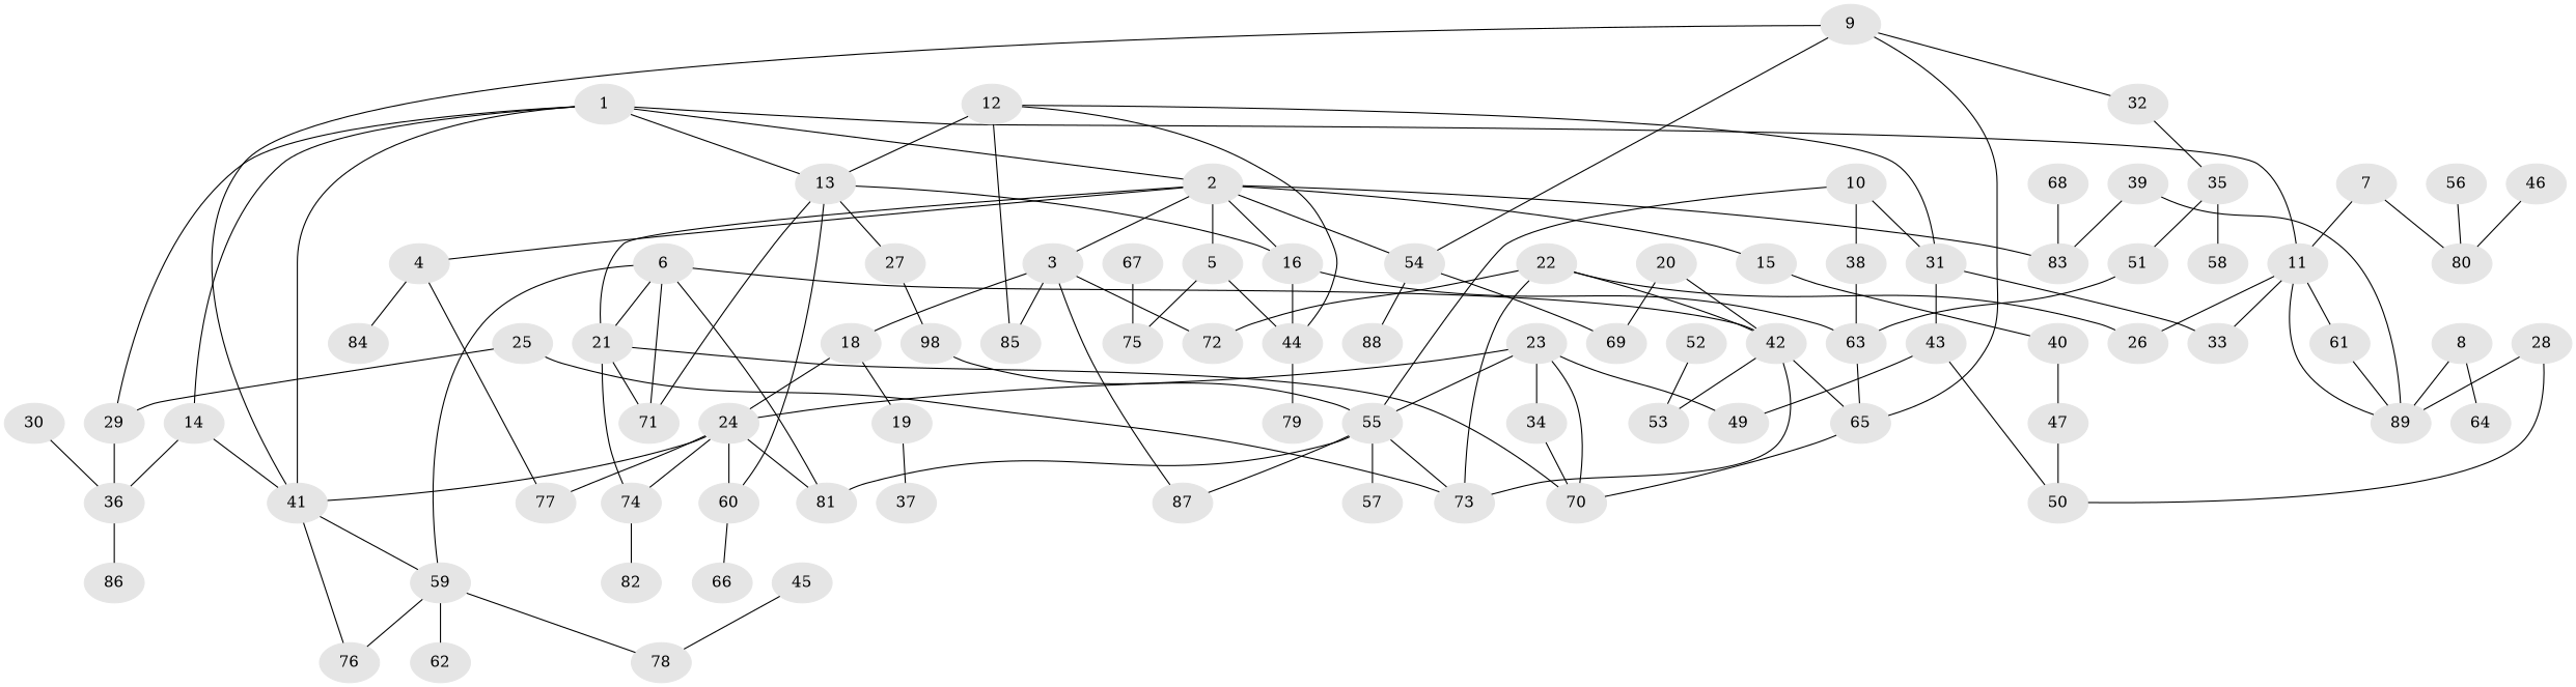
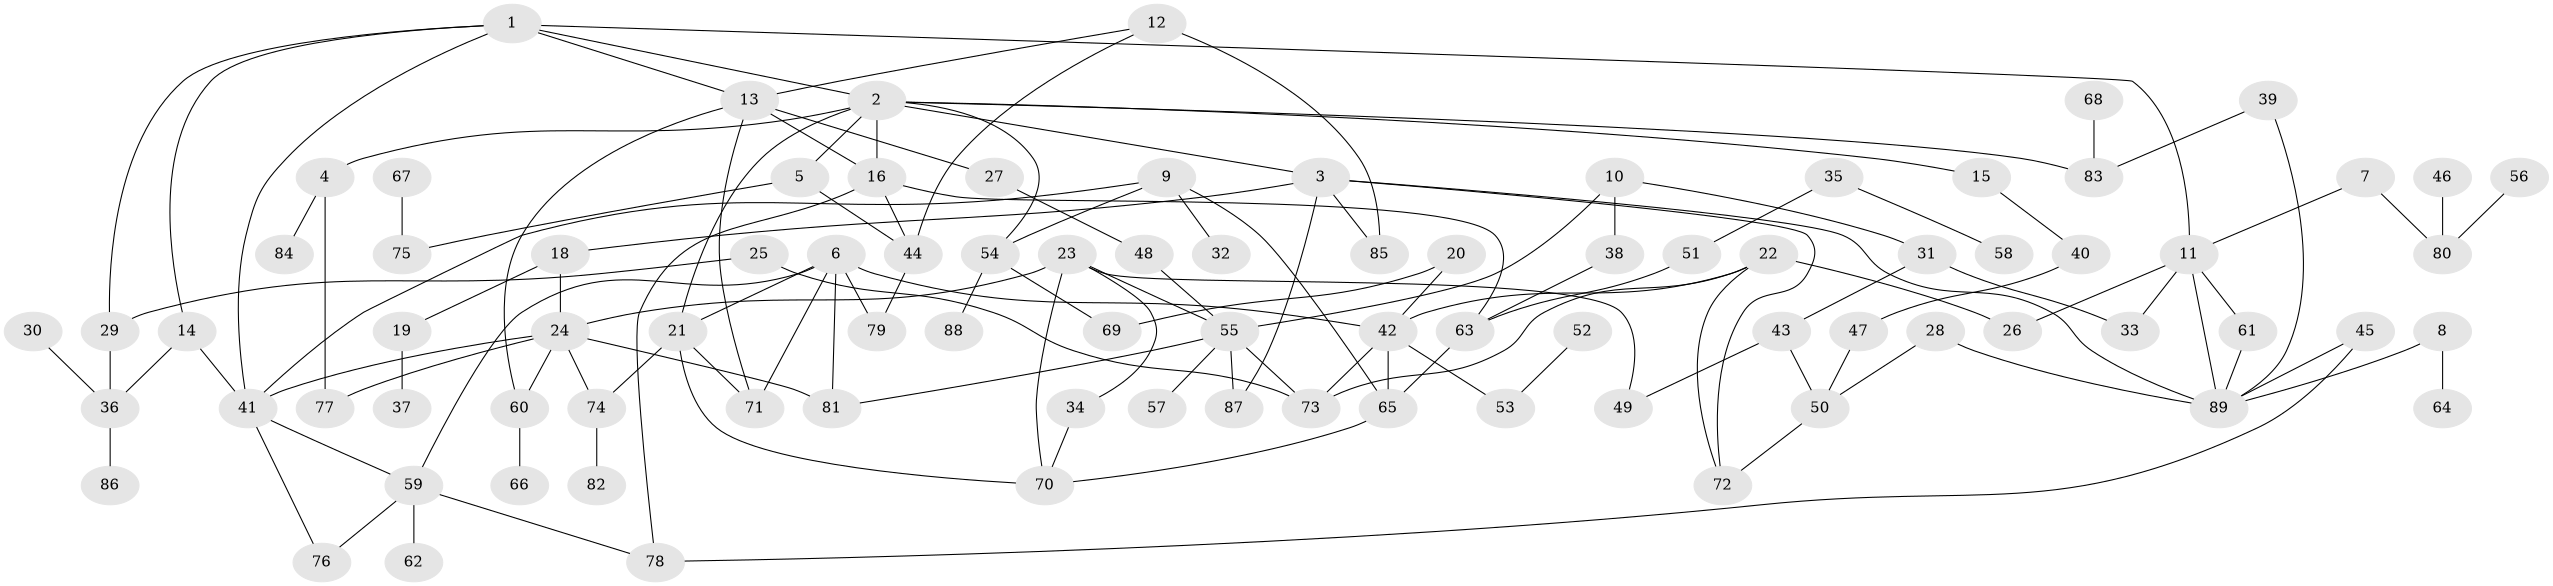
  graph {
    node [color=gray90 style=filled]
    edge [weight=1.0]
    1
    2
    11
    13
    14
    29
    41
    3
    4
    5
    15
    16
    21
    54
    83
    89
    26
    33
    61
    71
    27
    60
    36
    59
    76
    18
    72
    85
    87
    77
    84
    44
    75
    40
    63
    78
    70
    74
    69
    88
    19
    24
    79
    6
    42
    81
    65
    73
    53
    62
    7
    80
    8
    64
    9
    32
    35
    10
    31
    38
    55
    43
    57
    12
-   48 [label=98]
+   48
    66
    86
    47
    50
    37
    20
    82
    22
    23
    34
    49
    25
    28
    30
    51
    58
    39
    45
    46
    52
    56
    67
    68
    1 -- 2
    1 -- 11
    1 -- 13
    1 -- 14
    1 -- 29
    1 -- 41
    2 -- 3
    2 -- 4
    2 -- 5
    2 -- 15
    2 -- 16
    2 -- 21
    2 -- 54
    2 -- 83
    11 -- 89
    11 -- 26
    11 -- 33
    11 -- 61 [weight=2.0]
    13 -- 16
    13 -- 71
    13 -- 27
    13 -- 60
    14 -- 41 [weight=2.0]
    14 -- 36
    29 -- 36
    41 -- 59
    41 -- 76
+   3 -- 89
    3 -- 18
    3 -- 72
    3 -- 85
    3 -- 87
    4 -- 77
    4 -- 84
    5 -- 44
    5 -- 75
    15 -- 40
    16 -- 44
    16 -- 63
+   16 -- 78
    21 -- 71
    21 -- 70
    21 -- 74
    54 -- 69
    54 -- 88
    61 -- 89
    27 -- 48
    60 -- 66
    36 -- 86
    59 -- 76
    59 -- 78
    59 -- 62
    18 -- 19
    18 -- 24
    44 -- 79
    40 -- 47
    63 -- 65
    74 -- 82
    19 -- 37
    24 -- 41
    24 -- 60
    24 -- 77
    24 -- 74
    24 -- 81
    6 -- 21
    6 -- 71
    6 -- 59
+   6 -- 79
    6 -- 42
    6 -- 81
    42 -- 65
    42 -- 73
    42 -- 53
    65 -- 70
    7 -- 11
    7 -- 80
    8 -- 89
    8 -- 64
    9 -- 41
    9 -- 54
    9 -- 65
    9 -- 32
-   32 -- 35
    35 -- 51
    35 -- 58
    10 -- 31
    10 -- 38
    10 -- 55
    31 -- 33
    31 -- 43
    38 -- 63
    55 -- 87
    55 -- 81
    55 -- 73
    55 -- 57
    43 -- 50
    43 -- 49
    12 -- 13
    12 -- 85 [weight=2.0]
    12 -- 44
-   12 -- 31
    48 -- 55
    47 -- 50
+   50 -- 72
    20 -- 69
    20 -- 42
    22 -- 26
    22 -- 72
    22 -- 42
    22 -- 73
    23 -- 70
    23 -- 24
    23 -- 55
    23 -- 34
    23 -- 49
    34 -- 70
    25 -- 29
    25 -- 73
    28 -- 89 [weight=2.0]
    28 -- 50
    30 -- 36
    51 -- 63
    39 -- 83
    39 -- 89
+   45 -- 89
    45 -- 78
    46 -- 80
    52 -- 53
    56 -- 80
    67 -- 75
    68 -- 83
  }
